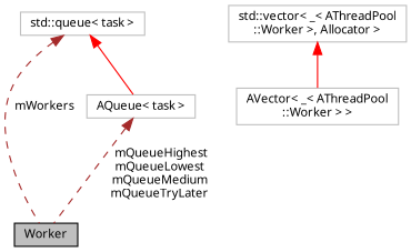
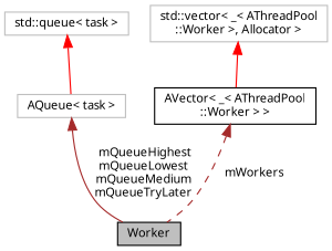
  digraph {
    fontname="Noto Sans"
    node [color=grey75 fillcolor=white fontname="Noto Sans" fontsize=10 shape=record style=filled]
    edge [color=brown dir=back fontname="Noto Sans" fontsize=10 labelfontname=Helvetica labelfontsize=10 style=dashed]
    n1 [color=black fillcolor=grey75 fontcolor=black height=0.2 label=Worker width=0.4]
    n2 [height=0.2 label="AQueue\< task \>" width=0.4]
    n3 [height=0.2 label="std::queue\< task \>" width=0.4]
-   n4 [height=0.2 label="AVector\< _\< AThreadPool\l::Worker \> \>" width=0.4]
+   n4 [color=black height=0.2 label="AVector\< _\< AThreadPool\l::Worker \> \>" width=0.4]
    n5 [height=0.2 label="std::vector\< _\< AThreadPool\l::Worker \>, Allocator \>" width=0.4]
-   n2 -> n1 [label=" mQueueHighest\nmQueueLowest\nmQueueMedium\nmQueueTryLater"]
+   n2 -> n1 [label=" mQueueHighest\nmQueueLowest\nmQueueMedium\nmQueueTryLater" style=solid]
    n3 -> n2 [color=red style=solid]
-   n3 -> n1 [label=" mWorkers"]
+   n4 -> n1 [label=" mWorkers"]
    n5 -> n4 [color=red style=solid]
  }
